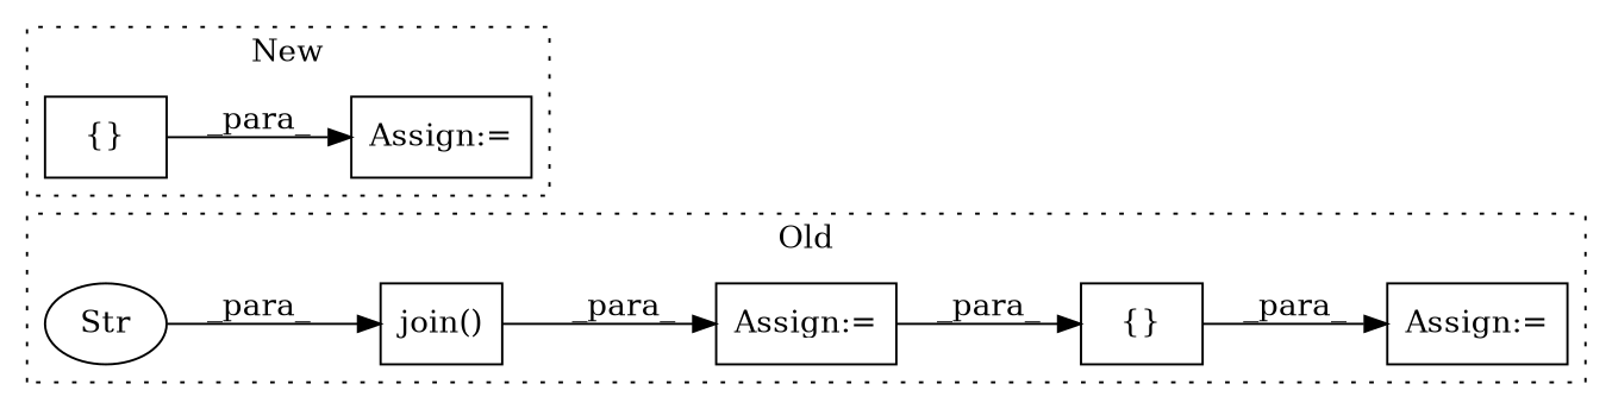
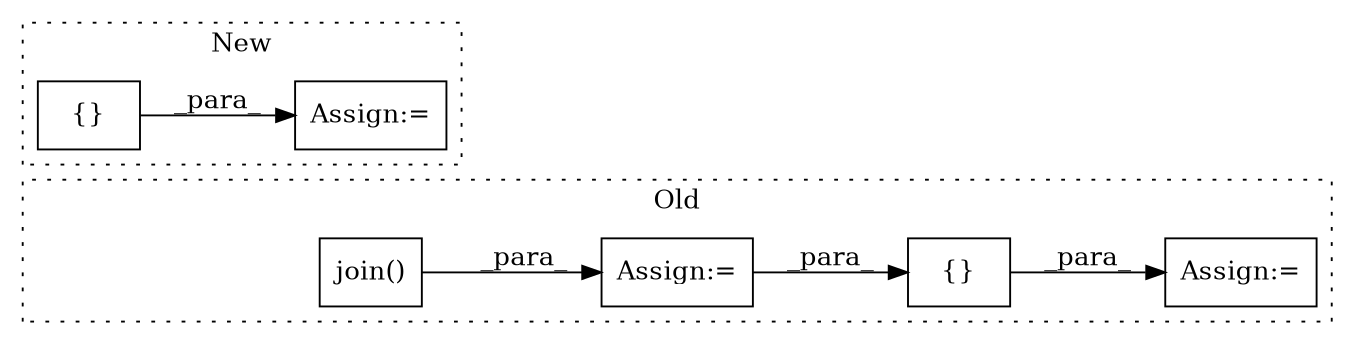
  digraph {
    rankdir=LR
    node [a=68 l=3 shape=box]
    n1 [a=75 l="13,1" label="join()" s="1354,1394"]
    n2 [label="Assign:=" s=1435]
-   n3 [a=66 l=9 label=Str s=1377 shape=ellipse]
    n4 [label="Assign:=" s=1334]
    n5 [a=59 l="10,0" label="{}" s="1438,1575"]
    n6 [a=59 l="10,0" label="{}" s="1412,1589"]
    n7 [label="Assign:=" s=1409]
    subgraph cluster_1 {
      label=Old
      style=dotted
      n1
      n2
-     n3
      n4
      n5
    }
    subgraph cluster_2 {
      label=New
      style=dotted
      n6
      n7
    }
    n1 -> n4 [label=_para_]
-   n3 -> n1 [label=_para_]
    n4 -> n5 [label=_para_]
    n5 -> n2 [label=_para_]
    n6 -> n7 [label=_para_]
  }
